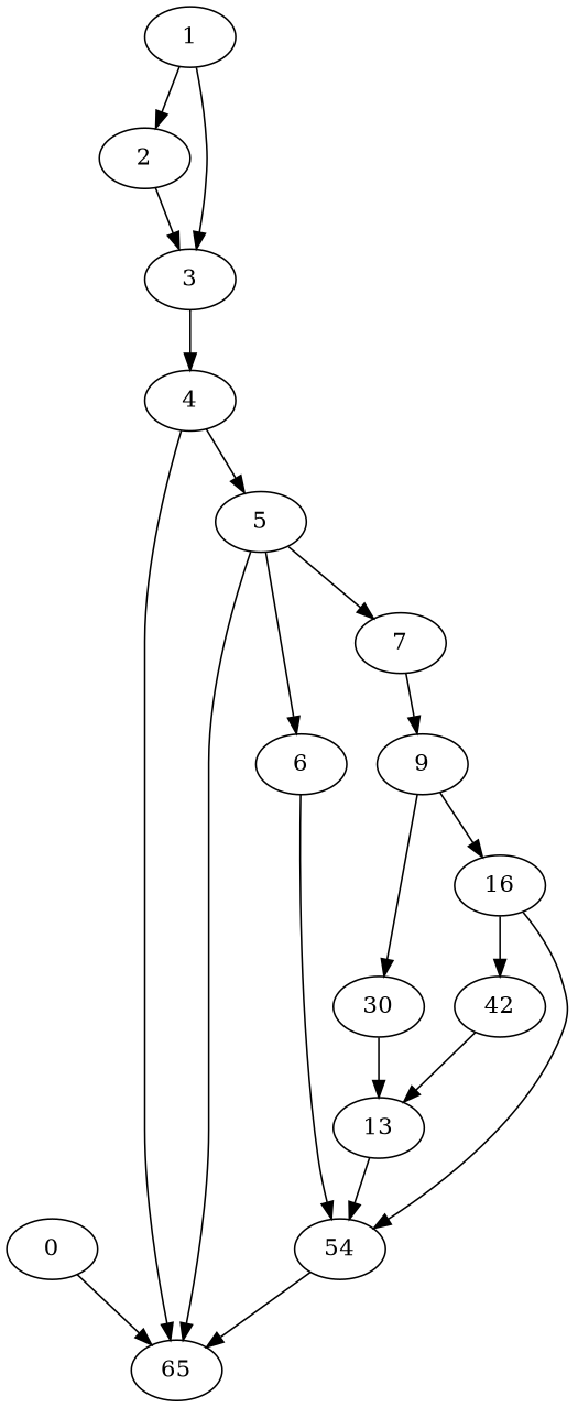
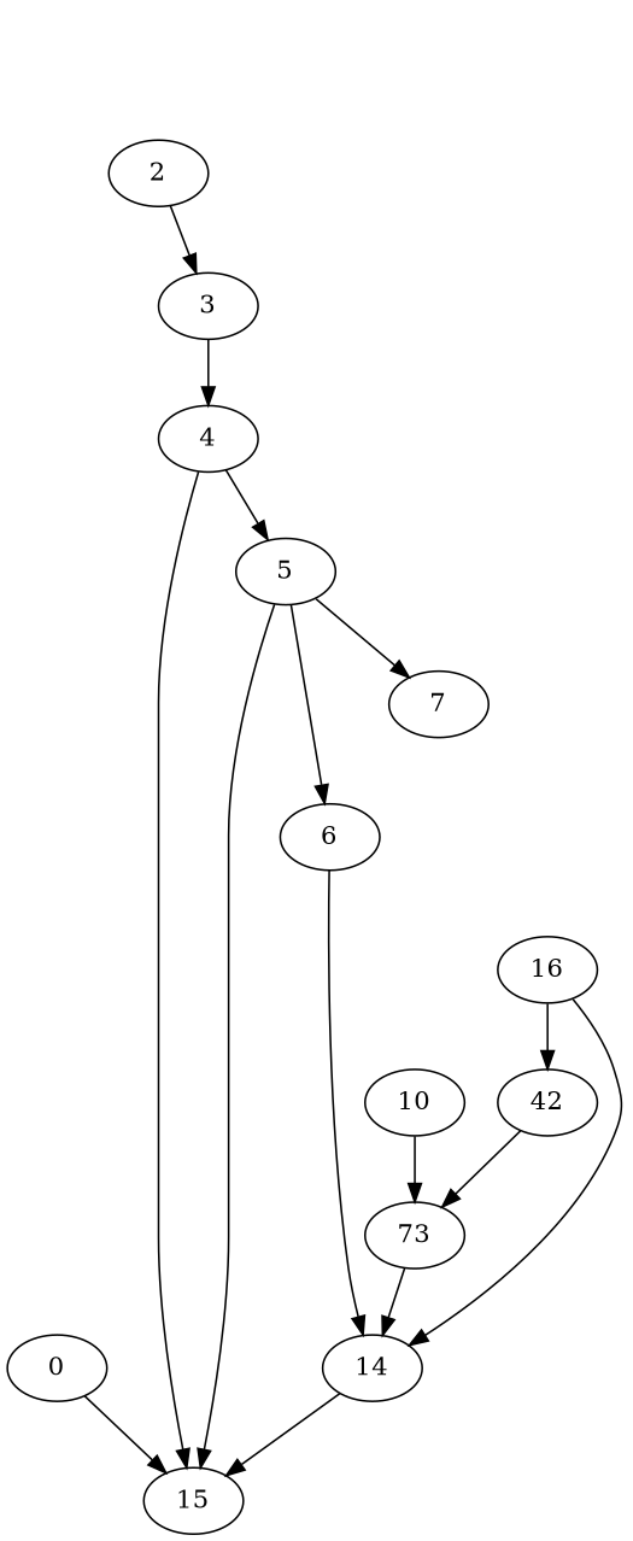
  digraph {
    0
-   15 [label=65]
-   1
+   15
    2
    3
    4
    5
    6
    7
-   14 [label=54]
-   9
-   10 [label=30]
+   14
+   10
    n13 [label=16]
-   13
+   13 [label=73]
    n15 [label=42]
    0 -> 15
-   1 -> 2
-   1 -> 3
    2 -> 3
    3 -> 4
    4 -> 15
    4 -> 5
    5 -> 15
    5 -> 6
    5 -> 7
    6 -> 14
-   7 -> 9
    14 -> 15
-   9 -> 10
-   9 -> n13
    10 -> 13
    n13 -> 14
    n13 -> n15
    13 -> 14
    n15 -> 13
  }
